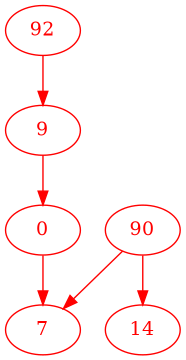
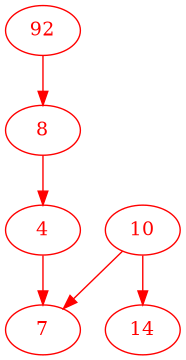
  digraph {
    node [color=red fontcolor=red]
    edge [color=red]
-   0
+   0 [label=4]
    7
-   10 [label=90]
+   10
    14
-   9
+   9 [label=8]
    n6 [label=92]
    0 -> 7
    10 -> 7
    10 -> 14
    9 -> 0
    n6 -> 9
  }
